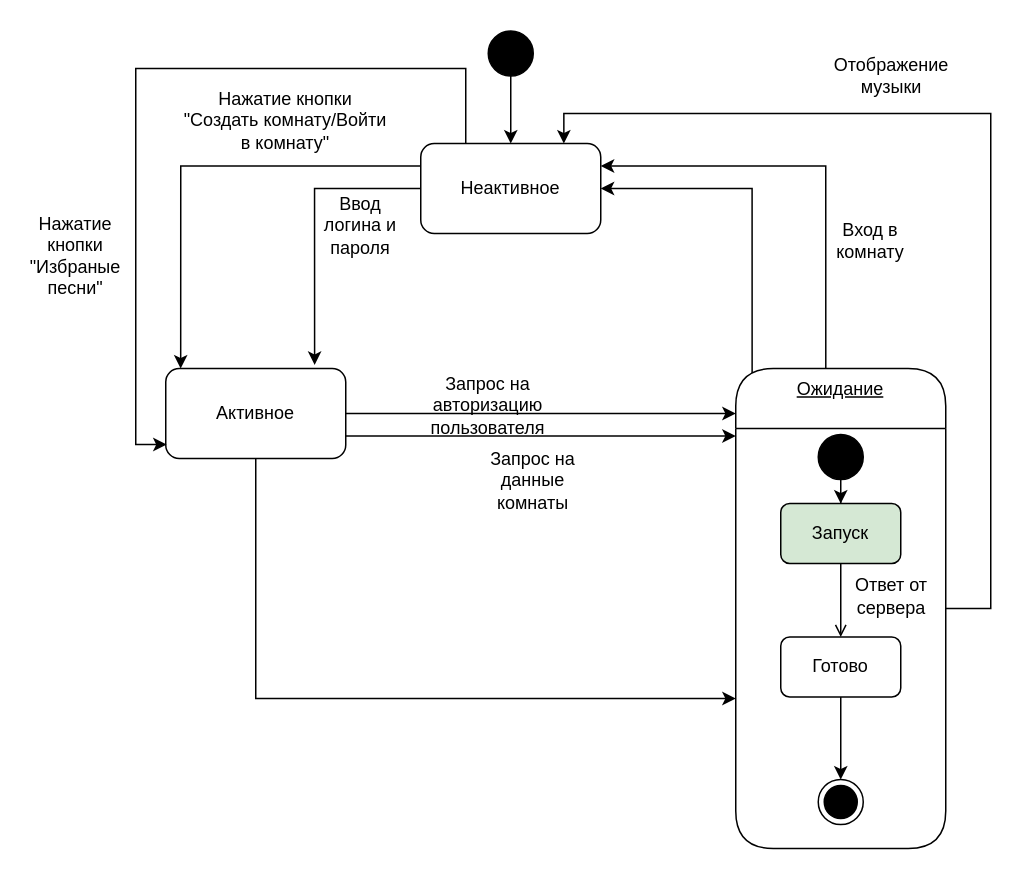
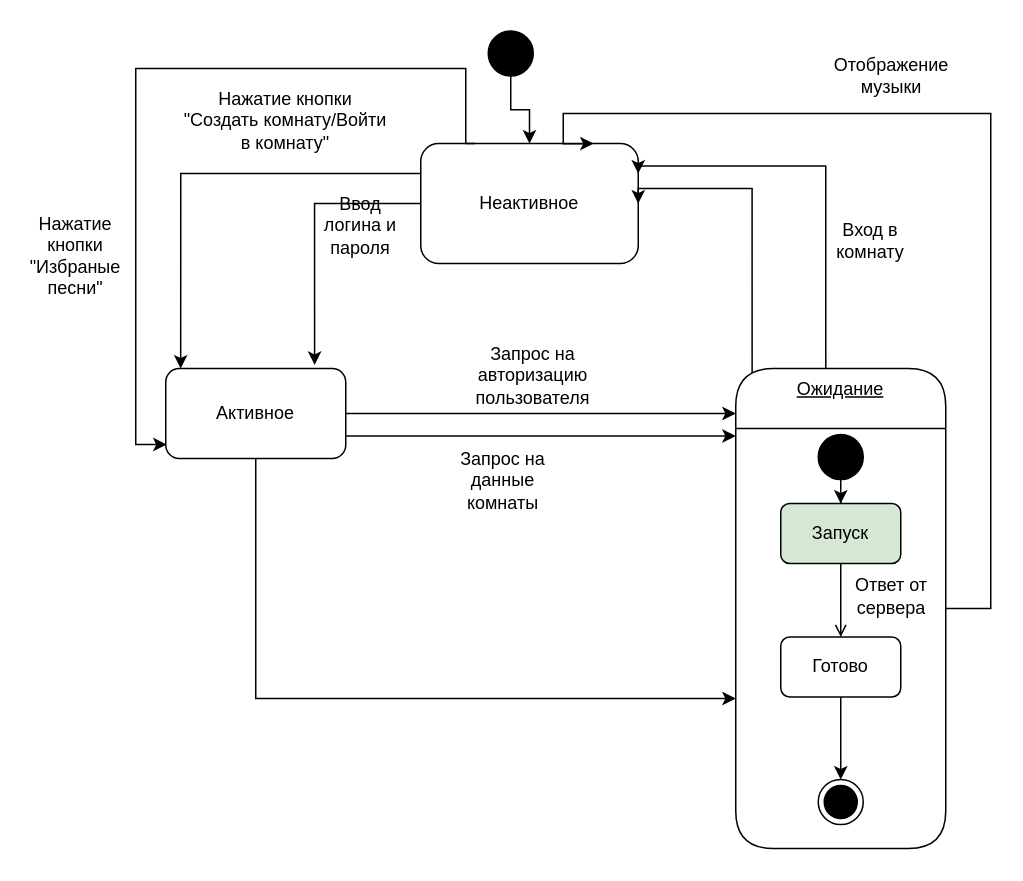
  <mxCell id="0" />
  <mxCell id="1" parent="0" />
  <mxCell id="2" style="edgeStyle=orthogonalEdgeStyle;rounded=0;orthogonalLoop=1;jettySize=auto;html=1;entryX=0.5;entryY=0;entryDx=0;entryDy=0;" edge="1" parent="1" source="3" target="4"><mxGeometry relative="1" as="geometry" /></mxCell>
  <mxCell id="3" value="" style="ellipse;fillColor=strokeColor;html=1;" vertex="1" parent="1"><mxGeometry x="325" y="20" width="30" height="30" as="geometry" /></mxCell>
- <mxCell id="4" value="Неактивное" style="rounded=1;whiteSpace=wrap;html=1;" vertex="1" parent="1"><mxGeometry x="280" y="95" width="120" height="60" as="geometry" /></mxCell>
+ <mxCell id="4" value="Неактивное" style="rounded=1;whiteSpace=wrap;html=1;" vertex="1" parent="1"><mxGeometry x="280" y="95" width="145" height="80" as="geometry" /></mxCell>
  <mxCell id="5" style="edgeStyle=orthogonalEdgeStyle;rounded=0;orthogonalLoop=1;jettySize=auto;html=1;entryX=0;entryY=0.5;entryDx=0;entryDy=0;" edge="1" parent="1" source="8"><mxGeometry relative="1" as="geometry"><mxPoint x="490" y="275" as="targetPoint" /></mxGeometry></mxCell>
  <mxCell id="6" style="edgeStyle=orthogonalEdgeStyle;rounded=0;orthogonalLoop=1;jettySize=auto;html=1;exitX=1;exitY=0.75;exitDx=0;exitDy=0;entryX=0;entryY=0.75;entryDx=0;entryDy=0;" edge="1" parent="1" source="8"><mxGeometry relative="1" as="geometry"><mxPoint x="490" y="290" as="targetPoint" /></mxGeometry></mxCell>
  <mxCell id="7" style="edgeStyle=orthogonalEdgeStyle;rounded=0;orthogonalLoop=1;jettySize=auto;html=1;" edge="1" parent="1" source="8"><mxGeometry relative="1" as="geometry"><mxPoint x="490" y="465" as="targetPoint" /><Array as="points"><mxPoint x="170" y="465" /></Array></mxGeometry></mxCell>
  <mxCell id="8" value="Активное" style="rounded=1;whiteSpace=wrap;html=1;" vertex="1" parent="1"><mxGeometry x="110" y="245" width="120" height="60" as="geometry" /></mxCell>
  <mxCell id="9" style="edgeStyle=orthogonalEdgeStyle;rounded=0;orthogonalLoop=1;jettySize=auto;html=1;entryX=1;entryY=0.5;entryDx=0;entryDy=0;exitX=0.078;exitY=0.015;exitDx=0;exitDy=0;exitPerimeter=0;" edge="1" parent="1" source="18" target="4"><mxGeometry relative="1" as="geometry"><mxPoint x="500.034" y="245" as="sourcePoint" /><Array as="points"><mxPoint x="501" y="125" /></Array></mxGeometry></mxCell>
  <mxCell id="10" style="edgeStyle=orthogonalEdgeStyle;rounded=0;orthogonalLoop=1;jettySize=auto;html=1;entryX=1;entryY=0.25;entryDx=0;entryDy=0;" edge="1" parent="1" target="4"><mxGeometry relative="1" as="geometry"><mxPoint x="550" y="115" as="targetPoint" /><mxPoint x="550.034" y="245" as="sourcePoint" /><Array as="points"><mxPoint x="550" y="110" /></Array></mxGeometry></mxCell>
  <mxCell id="11" style="edgeStyle=orthogonalEdgeStyle;rounded=0;orthogonalLoop=1;jettySize=auto;html=1;entryX=0.827;entryY=-0.04;entryDx=0;entryDy=0;entryPerimeter=0;" edge="1" parent="1" source="4" target="8"><mxGeometry relative="1" as="geometry" /></mxCell>
  <mxCell id="12" value="Ввод логина и пароля" style="text;html=1;align=center;verticalAlign=middle;whiteSpace=wrap;rounded=0;" vertex="1" parent="1"><mxGeometry x="210" y="135" width="60" height="30" as="geometry" /></mxCell>
- <mxCell id="13" value="Запрос на авторизацию пользователя" style="text;html=1;align=center;verticalAlign=middle;whiteSpace=wrap;rounded=0;" vertex="1" parent="1"><mxGeometry x="295" y="255" width="60" height="30" as="geometry" /></mxCell>
+ <mxCell id="13" value="Запрос на авторизацию пользователя" style="text;html=1;align=center;verticalAlign=middle;whiteSpace=wrap;rounded=0;" vertex="1" parent="1"><mxGeometry x="325" y="235" width="60" height="30" as="geometry" /></mxCell>
  <mxCell id="14" style="edgeStyle=orthogonalEdgeStyle;rounded=0;orthogonalLoop=1;jettySize=auto;html=1;exitX=0;exitY=0.25;exitDx=0;exitDy=0;entryX=0.083;entryY=0;entryDx=0;entryDy=0;entryPerimeter=0;" edge="1" parent="1" source="4" target="8"><mxGeometry relative="1" as="geometry" /></mxCell>
  <mxCell id="15" value="Нажатие кнопки &quot;Создать комнату/Войти в комнату&quot;" style="text;html=1;align=center;verticalAlign=middle;whiteSpace=wrap;rounded=0;" vertex="1" parent="1"><mxGeometry x="120" y="65" width="140" height="30" as="geometry" /></mxCell>
- <mxCell id="16" value="Запрос на данные комнаты" style="text;html=1;align=center;verticalAlign=middle;whiteSpace=wrap;rounded=0;" vertex="1" parent="1"><mxGeometry x="325" y="305" width="60" height="30" as="geometry" /></mxCell>
+ <mxCell id="16" value="Запрос на данные комнаты" style="text;html=1;align=center;verticalAlign=middle;whiteSpace=wrap;rounded=0;" vertex="1" parent="1"><mxGeometry x="305" y="305" width="60" height="30" as="geometry" /></mxCell>
  <mxCell id="17" value="Вход в комнату" style="text;html=1;align=center;verticalAlign=middle;whiteSpace=wrap;rounded=0;" vertex="1" parent="1"><mxGeometry x="550" y="145" width="60" height="30" as="geometry" /></mxCell>
  <mxCell id="18" value="Ожидание&lt;br&gt;&lt;div&gt;&lt;br/&gt;&lt;/div&gt;" style="swimlane;fontStyle=4;align=center;verticalAlign=top;childLayout=stackLayout;horizontal=1;startSize=40;horizontalStack=0;resizeParent=1;resizeParentMax=0;resizeLast=0;collapsible=0;marginBottom=0;html=1;rounded=1;absoluteArcSize=1;arcSize=50;whiteSpace=wrap;" vertex="1" parent="1"><mxGeometry x="490" y="245" width="140" height="320" as="geometry" /></mxCell>
  <mxCell id="19" style="edgeStyle=orthogonalEdgeStyle;rounded=0;orthogonalLoop=1;jettySize=auto;html=1;entryX=0.5;entryY=0;entryDx=0;entryDy=0;" edge="1" parent="1" source="20" target="22"><mxGeometry relative="1" as="geometry" /></mxCell>
  <mxCell id="20" value="" style="ellipse;fillColor=strokeColor;html=1;" vertex="1" parent="1"><mxGeometry x="545" y="289" width="30" height="30" as="geometry" /></mxCell>
  <mxCell id="21" style="edgeStyle=orthogonalEdgeStyle;rounded=0;orthogonalLoop=1;jettySize=auto;html=1;entryX=0.5;entryY=0;entryDx=0;entryDy=0;endArrow=open;" edge="1" parent="1" source="22" target="24"><mxGeometry relative="1" as="geometry"><mxPoint x="560" y="415" as="targetPoint" /></mxGeometry></mxCell>
  <mxCell id="22" value="Запуск" style="rounded=1;whiteSpace=wrap;html=1;fillColor=#d5e8d4;" vertex="1" parent="1"><mxGeometry x="520" y="335" width="80" height="40" as="geometry" /></mxCell>
  <mxCell id="23" style="edgeStyle=orthogonalEdgeStyle;rounded=0;orthogonalLoop=1;jettySize=auto;html=1;entryX=0.5;entryY=0;entryDx=0;entryDy=0;" edge="1" parent="1" source="24" target="26"><mxGeometry relative="1" as="geometry" /></mxCell>
  <mxCell id="24" value="Готово" style="rounded=1;whiteSpace=wrap;html=1;" vertex="1" parent="1"><mxGeometry x="520" y="424" width="80" height="40" as="geometry" /></mxCell>
  <mxCell id="25" value="Ответ от сервера" style="text;html=1;align=center;verticalAlign=middle;whiteSpace=wrap;rounded=0;" vertex="1" parent="1"><mxGeometry x="564" y="382" width="60" height="30" as="geometry" /></mxCell>
  <mxCell id="26" value="" style="ellipse;html=1;shape=endState;fillColor=strokeColor;" vertex="1" parent="1"><mxGeometry x="545" y="519" width="30" height="30" as="geometry" /></mxCell>
  <mxCell id="27" style="edgeStyle=orthogonalEdgeStyle;rounded=0;orthogonalLoop=1;jettySize=auto;html=1;exitX=0.25;exitY=0;exitDx=0;exitDy=0;entryX=0.005;entryY=0.845;entryDx=0;entryDy=0;entryPerimeter=0;" edge="1" parent="1" source="4" target="8"><mxGeometry relative="1" as="geometry"><Array as="points"><mxPoint x="310" y="45" /><mxPoint x="90" y="45" /><mxPoint x="90" y="296" /></Array></mxGeometry></mxCell>
  <mxCell id="28" value="Нажатие кнопки &quot;Избраные песни&quot;" style="text;html=1;align=center;verticalAlign=middle;whiteSpace=wrap;rounded=0;" vertex="1" parent="1"><mxGeometry x="20" y="155" width="60" height="30" as="geometry" /></mxCell>
  <mxCell id="29" style="edgeStyle=orthogonalEdgeStyle;rounded=0;orthogonalLoop=1;jettySize=auto;html=1;entryX=0.795;entryY=0.001;entryDx=0;entryDy=0;entryPerimeter=0;" edge="1" parent="1" source="18" target="4"><mxGeometry relative="1" as="geometry"><Array as="points"><mxPoint x="660" y="405" /><mxPoint x="660" y="75" /><mxPoint x="375" y="75" /></Array></mxGeometry></mxCell>
  <mxCell id="30" value="Отображение музыки" style="text;html=1;align=center;verticalAlign=middle;whiteSpace=wrap;rounded=0;" vertex="1" parent="1"><mxGeometry x="564" y="35" width="60" height="30" as="geometry" /></mxCell>
